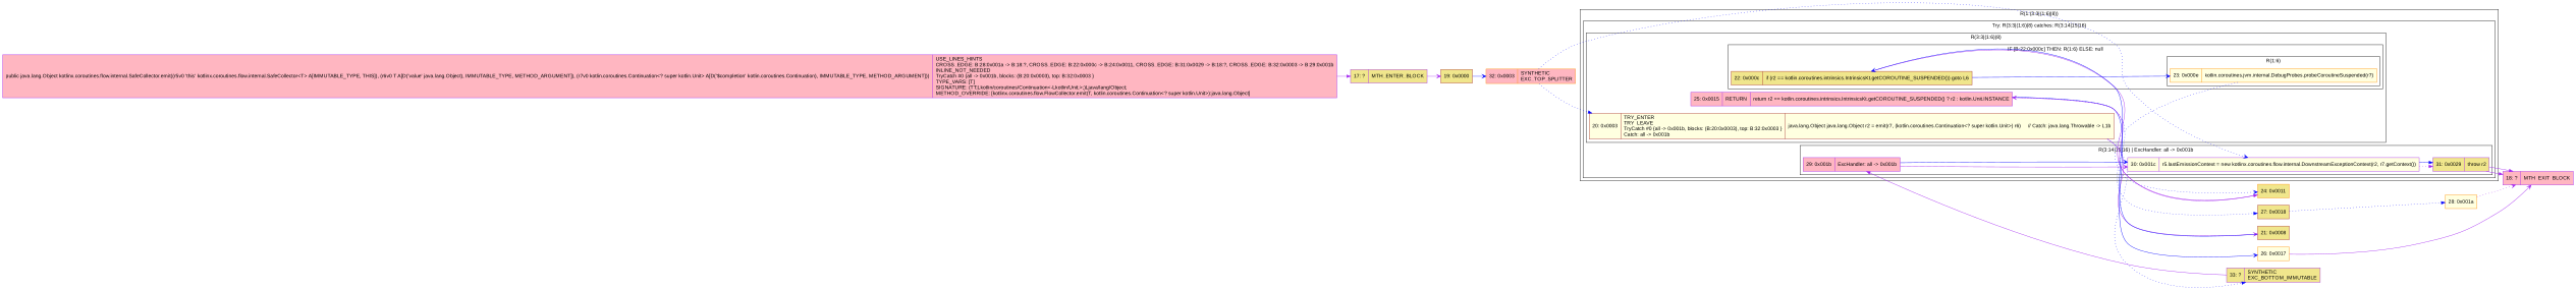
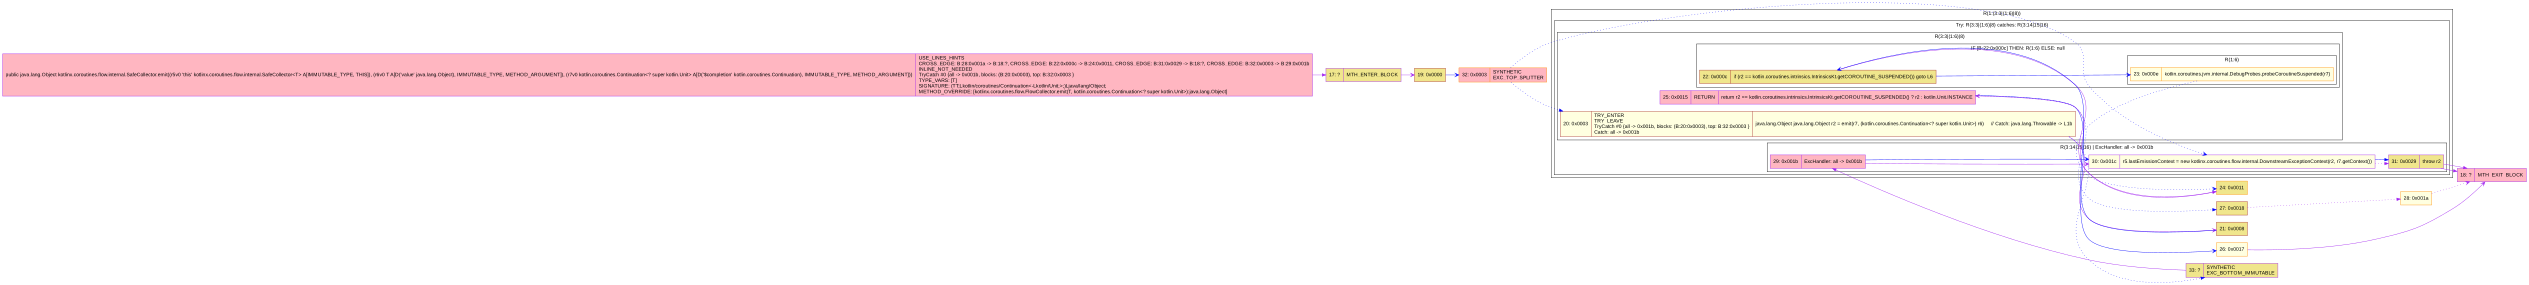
  digraph {
    fontname="Liberation Sans"
    rankdir=LR
    node [color=purple fillcolor=khaki fontname="Liberation Sans" shape=record style=filled]
    edge [arrowhead=vee color=blue fontname="Liberation Sans" style=solid]
    n1 [color=darkorange fillcolor=lightyellow label="{23\:\ 0x000e|kotlin.coroutines.jvm.internal.DebugProbes.probeCoroutineSuspended(r7)\l}"]
    n2 [color=brown label="{22\:\ 0x000c|if (r2 == kotlin.coroutines.intrinsics.IntrinsicsKt.getCOROUTINE_SUSPENDED()) goto L6\l}"]
    n3 [color=brown fillcolor=lightyellow label="{20\:\ 0x0003|TRY_ENTER\lTRY_LEAVE\lTryCatch #0 \{all \-\> 0x001b, blocks: (B:20:0x0003), top: B:32:0x0003 \}\lCatch: all \-\> 0x001b\l|java.lang.Object java.lang.Object r2 = emit(r7, (kotlin.coroutines.Continuation\<? super kotlin.Unit\>) r6)     \/\/ Catch: java.lang.Throwable \-\> L1b\l}"]
    n4 [fillcolor=lightpink label="{25\:\ 0x0015|RETURN\l|return r2 == kotlin.coroutines.intrinsics.IntrinsicsKt.getCOROUTINE_SUSPENDED() ? r2 : kotlin.Unit.INSTANCE\l}"]
    n5 [fillcolor=lightpink label="{29\:\ 0x001b|ExcHandler: all \-\> 0x001b\l}"]
    n6 [fillcolor=lightyellow label="{30\:\ 0x001c|r5.lastEmissionContext = new kotlinx.coroutines.flow.internal.DownstreamExceptionContext(r2, r7.getContext())\l}"]
    n7 [label="{31\:\ 0x0029|throw r2\l}"]
    n8 [color=darkorange label="{24\:\ 0x0011}"]
    n9 [color=brown label="{21\:\ 0x0008}"]
    n10 [label="{33\:\ ?|SYNTHETIC\lEXC_BOTTOM_IMMUTABLE\l}"]
    n11 [color=darkorange fillcolor=lightyellow label="{26\:\ 0x0017}"]
    n12 [color=brown label="{27\:\ 0x0018}"]
    n13 [fillcolor=lightpink label="{18\:\ ?|MTH_EXIT_BLOCK\l}"]
    n14 [color=darkorange fillcolor=lightyellow label="{28\:\ 0x001a}"]
    n15 [label="{17\:\ ?|MTH_ENTER_BLOCK\l}"]
    n16 [color=brown label="{19\:\ 0x0000}"]
    n17 [color=darkorange fillcolor=lightpink label="{32\:\ 0x0003|SYNTHETIC\lEXC_TOP_SPLITTER\l}"]
    n18 [fillcolor=lightpink label="{public java.lang.Object kotlinx.coroutines.flow.internal.SafeCollector.emit((r5v0 'this' kotlinx.coroutines.flow.internal.SafeCollector\<T\> A[IMMUTABLE_TYPE, THIS]), (r6v0 T A[D('value' java.lang.Object), IMMUTABLE_TYPE, METHOD_ARGUMENT]), (r7v0 kotlin.coroutines.Continuation\<? super kotlin.Unit\> A[D('$completion' kotlin.coroutines.Continuation), IMMUTABLE_TYPE, METHOD_ARGUMENT]))  | USE_LINES_HINTS\lCROSS_EDGE: B:28:0x001a \-\> B:18:?, CROSS_EDGE: B:22:0x000c \-\> B:24:0x0011, CROSS_EDGE: B:31:0x0029 \-\> B:18:?, CROSS_EDGE: B:32:0x0003 \-\> B:29:0x001b\lINLINE_NOT_NEEDED\lTryCatch #0 \{all \-\> 0x001b, blocks: (B:20:0x0003), top: B:32:0x0003 \}\lTYPE_VARS: [T]\lSIGNATURE: (TT;Lkotlin\/coroutines\/Continuation\<\-Lkotlin\/Unit;\>;)Ljava\/lang\/Object;\lMETHOD_OVERRIDE: [kotlinx.coroutines.flow.FlowCollector.emit(T, kotlin.coroutines.Continuation\<? super kotlin.Unit\>):java.lang.Object]\l}"]
    subgraph cluster_1 {
      label="R(1:(3:3|(1:6)|8))"
      subgraph cluster_2 {
        label="Try: R(3:3|(1:6)|8) catches: R(3:14|15|16)"
        subgraph cluster_3 {
          label="R(3:3|(1:6)|8)"
          n3
          n4
          subgraph cluster_4 {
            label="IF [B:22:0x000c] THEN: R(1:6) ELSE: null"
            n2
            subgraph cluster_5 {
              label="R(1:6)"
              n1
            }
          }
        }
        subgraph cluster_6 {
          label="R(3:14|15|16) | ExcHandler: all \-\> 0x001b\l"
          n5
          n6
          n7
        }
      }
    }
    subgraph cluster_7 {
      label="R(3:14|15|16) | ExcHandler: all \-\> 0x001b\l"
    }
    n1 -> n8 [style=dotted]
    n2 -> n1
    n2 -> n8 [arrowhead=normal color=purple]
    n3 -> n9 [color=purple]
    n3 -> n10 [arrowhead=normal style=dotted]
    n4 -> n11
    n4 -> n12 [arrowhead=normal style=dotted]
    n5 -> n6 [color=purple]
    n5 -> n6
    n6 -> n7 [arrowhead=normal color=purple style=dotted]
    n6 -> n7 [arrowhead=normal]
    n7 -> n13 [arrowhead=normal color=purple]
    n7 -> n13 [arrowhead=normal color=purple]
    n8 -> n4 [color=purple]
    n9 -> n2
    n10 -> n5 [arrowhead=normal color=purple]
    n11 -> n13 [color=purple]
-   n12 -> n14 [arrowhead=normal style=dotted]
+   n12 -> n14 [arrowhead=normal color=purple style=dotted]
    n14 -> n13 [color=purple style=dotted]
    n15 -> n16 [color=purple]
    n16 -> n17
    n17 -> n3 [arrowhead=normal style=dotted]
    n17 -> n6 [style=dotted]
    n18 -> n15 [arrowhead=normal color=purple]
  }
